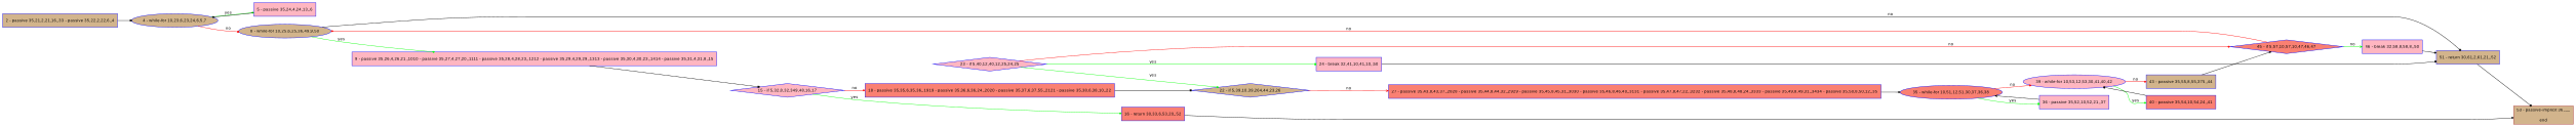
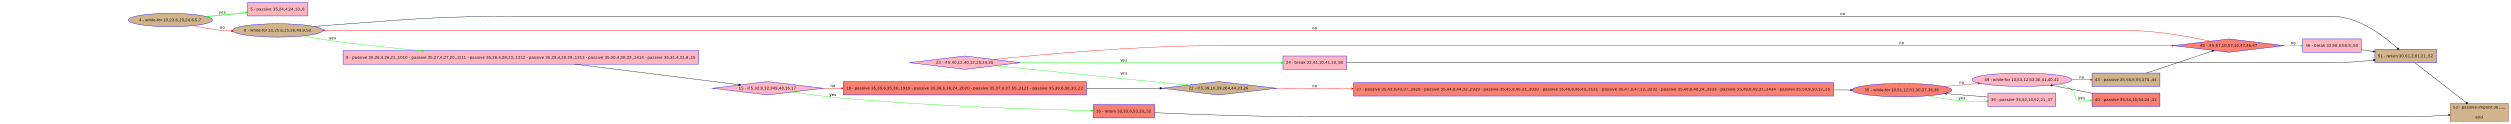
  digraph {
    bgcolor=white
    compound=true
    fillcolor="#FFFFCC"
    fontname=Arial
    fontsize=12
    pack=true
    packmode=clust
    rankdir=LR
    style="rounded,filled"
    node [color="#0000ff" compound=true fillcolor=lightpink fixedsize=false fontname=Arial fontsize=12 node_initialized=no shape=box style=filled]
    edge [arrowhead=diamond arrowsize=0.5 arrowtail=none color="#000000" compound=true dir=forward fontcolor=black fontname=Arial fontsize=12]
-   n1 [fillcolor=tan label="2 - passive 35,21,2,21,16,,33 - passive 35,22,2,22,6,,4"]
    n2 [fillcolor=tan label="4 - while-for 10,23,6,23,24,6,5,7" shape=oval]
    n3 [label="5 - passive 35,24,4,24,13,,6"]
    n4 [fillcolor=tan label="8 - while-for 10,25,6,25,36,49,9,50" shape=oval]
    n5 [label="9 - passive 35,26,4,26,21,,1010 - passive 35,27,4,27,20,,1111 - passive 35,28,4,28,23,,1212 - passive 35,29,4,29,29,,1313 - passive 35,30,4,30,23,,1414 - passive 35,31,4,31,8,,15"]
    n6 [fillcolor=tan label="51 - return 30,61,2,61,21,,52"]
    n7 [label="15 - if 5,32,8,32,349,48,16,17" shape=diamond]
    n8 [color="#a52a2a" fillcolor=tan label="53 - passive-implicit 36,,,,,,\n\nend"]
    n9 [fillcolor=salmon label="16 - return 30,33,6,53,20,,52"]
    n10 [fillcolor=salmon label="18 - passive 35,35,6,35,36,,1919 - passive 35,36,6,36,24,,2020 - passive 35,37,6,37,55,,2121 - passive 35,38,6,38,10,,22"]
    n11 [fillcolor=tan label="22 - if 5,39,10,39,264,44,23,26" shape=diamond]
    n12 [fillcolor=salmon label="27 - passive 35,43,8,43,37,,2828 - passive 35,44,8,44,32,,2929 - passive 35,45,8,45,31,,3030 - passive 35,46,8,46,40,,3131 - passive 35,47,8,47,22,,3232 - passive 35,48,8,48,24,,3333 - passive 35,49,8,49,31,,3434 - passive 35,50,8,50,12,,35"]
    n13 [label="23 - if 5,40,12,40,12,25,24,25" shape=diamond]
    n14 [label="24 - break 32,41,10,41,10,,50"]
    n15 [fillcolor=salmon label="45 - if 5,57,10,57,10,47,46,47" shape=diamond]
    n16 [fillcolor=salmon label="35 - while-for 10,51,12,51,30,37,36,38" shape=oval]
    n17 [label="46 - break 32,58,8,58,8,,50"]
    n18 [label="36 - passive 35,52,10,52,21,,37"]
    n19 [label="39 - while-for 10,53,12,53,30,41,40,42" shape=oval]
    n20 [fillcolor=salmon label="40 - passive 35,54,10,54,24,,41"]
    n21 [fillcolor=tan label="43 - passive 35,55,8,55,375,,44"]
-   n1 -> n2 [arrowhead=box]
    n2 -> n3 [color="#00ff00" label=yes]
    n2 -> n4 [arrowhead=box color="#ff0000" label=no]
-   n3 -> n2
+   n3 -> n2 [color="#00ff00"]
    n4 -> n5 [color="#00ff00" label=yes]
    n4 -> n6 [arrowhead=box label=no]
    n5 -> n7 [arrowhead=box]
    n6 -> n8 [arrowhead=box]
    n7 -> n9 [color="#00ff00" label=yes]
    n7 -> n10 [color="#ff0000" label=no]
    n9 -> n8
    n10 -> n11 [arrowhead=box]
    n11 -> n12 [arrowhead=vee color="#ff0000" label=no]
    n12 -> n16
    n13 -> n11 [color="#00ff00" label=yes]
    n13 -> n14 [arrowhead=box color="#00ff00" label=yes]
    n13 -> n15 [color="#ff0000" label=no]
    n14 -> n6 [arrowhead=box]
    n15 -> n4 [color="#ff0000" label=no]
    n15 -> n17 [arrowhead=vee color="#00ff00" label=no]
    n16 -> n18 [arrowhead=box color="#00ff00" label=yes]
    n16 -> n19 [color="#ff0000" label=no]
    n17 -> n6
    n18 -> n16 [arrowhead=vee]
    n19 -> n20 [color="#00ff00" label=yes]
    n19 -> n21 [color="#ff0000" label=no]
-   n20 -> n19 [arrowhead=box]
+   n20 -> n19
    n21 -> n15
  }
